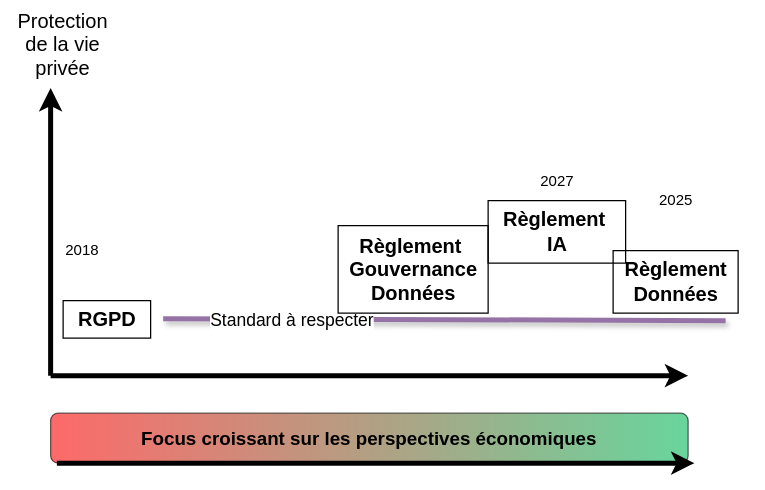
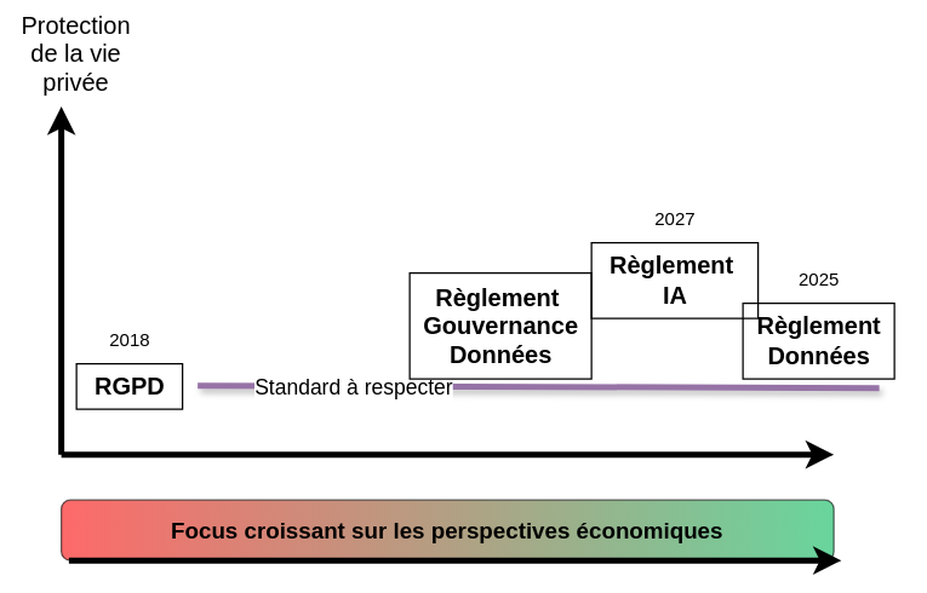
  <mxCell id="0" />
  <mxCell id="1" parent="0" />
  <mxCell id="2" value="" style="edgeStyle=none;orthogonalLoop=1;jettySize=auto;html=1;rounded=0;strokeWidth=4;" parent="1" edge="1"><mxGeometry width="80" relative="1" as="geometry"><mxPoint x="40" y="300" as="sourcePoint" /><mxPoint x="40" y="70" as="targetPoint" /><Array as="points" /></mxGeometry></mxCell>
  <mxCell id="3" value="" style="edgeStyle=none;orthogonalLoop=1;jettySize=auto;html=1;rounded=0;strokeWidth=4;" parent="1" edge="1"><mxGeometry width="80" relative="1" as="geometry"><mxPoint x="40" y="300" as="sourcePoint" /><mxPoint x="550" y="300" as="targetPoint" /><Array as="points" /></mxGeometry></mxCell>
  <mxCell id="4" value="Protection de la vie privée" style="text;strokeColor=none;align=center;fillColor=none;html=1;verticalAlign=middle;whiteSpace=wrap;rounded=0;fontSize=16;" parent="1" vertex="1"><mxGeometry x="20" y="20" width="60" height="30" as="geometry" /></mxCell>
  <mxCell id="5" value="RGPD" style="text;html=1;align=center;verticalAlign=middle;resizable=0;points=[];autosize=1;strokeColor=default;fillColor=none;fontSize=16;fontStyle=1" parent="1" vertex="1"><mxGeometry x="50" y="240" width="70" height="30" as="geometry" /></mxCell>
  <mxCell id="6" value="" style="edgeStyle=none;orthogonalLoop=1;jettySize=auto;html=1;rounded=0;strokeWidth=4;shadow=1;fillColor=#e1d5e7;strokeColor=#9673a6;exitX=1;exitY=0.3;exitDx=0;exitDy=0;exitPerimeter=0;endArrow=none;endFill=0;" parent="1" edge="1"><mxGeometry width="80" relative="1" as="geometry"><mxPoint x="130" y="254.5" as="sourcePoint" /><mxPoint x="580" y="256" as="targetPoint" /><Array as="points" /></mxGeometry></mxCell>
  <mxCell id="7" value="Standard à respecter" style="edgeLabel;html=1;align=center;verticalAlign=middle;resizable=0;points=[];fontSize=14;" parent="6" vertex="1" connectable="0"><mxGeometry x="-0.543" y="-1" relative="1" as="geometry"><mxPoint as="offset" /></mxGeometry></mxCell>
  <mxCell id="8" value="Règlement&amp;nbsp;&lt;br&gt;IA" style="text;html=1;align=center;verticalAlign=middle;resizable=0;points=[];autosize=1;strokeColor=default;fillColor=none;fontSize=16;fontStyle=1" parent="1" vertex="1"><mxGeometry x="390" y="160" width="110" height="50" as="geometry" /></mxCell>
  <mxCell id="9" value="Règlement&amp;nbsp;&lt;br&gt;Gouvernance &lt;br&gt;Données" style="text;html=1;align=center;verticalAlign=middle;resizable=0;points=[];autosize=1;strokeColor=default;fillColor=none;fontSize=16;fontStyle=1" parent="1" vertex="1"><mxGeometry x="270" y="180" width="120" height="70" as="geometry" /></mxCell>
  <mxCell id="10" value="Règlement &lt;br&gt;Données" style="text;html=1;align=center;verticalAlign=middle;resizable=0;points=[];autosize=1;strokeColor=default;fillColor=none;fontSize=16;fontStyle=1" parent="1" vertex="1"><mxGeometry x="490" y="200" width="100" height="50" as="geometry" /></mxCell>
  <mxCell id="11" value="&lt;b&gt;Focus croissant sur les perspectives économiques&lt;/b&gt;" style="rounded=1;whiteSpace=wrap;html=1;fontSize=15;gradientColor=#04b95b;gradientDirection=east;fillColor=#FC0606;opacity=60;" parent="1" vertex="1"><mxGeometry x="40" y="330" width="510" height="40" as="geometry" /></mxCell>
  <mxCell id="12" value="2027" style="text;html=1;align=center;verticalAlign=middle;resizable=0;points=[];autosize=1;strokeColor=none;fillColor=none;" parent="1" vertex="1"><mxGeometry x="420" y="130" width="50" height="30" as="geometry" /></mxCell>
- <mxCell id="13" value="2025" style="text;html=1;align=center;verticalAlign=middle;resizable=0;points=[];autosize=1;strokeColor=none;fillColor=none;" parent="1" vertex="1"><mxGeometry x="515" y="145" width="50" height="30" as="geometry" /></mxCell>
- <mxCell id="14" value="2018" style="text;html=1;align=center;verticalAlign=middle;resizable=0;points=[];autosize=1;strokeColor=none;fillColor=none;" parent="1" vertex="1"><mxGeometry x="40" y="185" width="50" height="30" as="geometry" /></mxCell>
+ <mxCell id="13" value="2025" style="text;html=1;align=center;verticalAlign=middle;resizable=0;points=[];autosize=1;strokeColor=none;fillColor=none;" parent="1" vertex="1"><mxGeometry x="515" y="170" width="50" height="30" as="geometry" /></mxCell>
+ <mxCell id="14" value="2018" style="text;html=1;align=center;verticalAlign=middle;resizable=0;points=[];autosize=1;strokeColor=none;fillColor=none;" parent="1" vertex="1"><mxGeometry x="60" y="210" width="50" height="30" as="geometry" /></mxCell>
  <mxCell id="15" value="" style="endArrow=classic;html=1;rounded=1;strokeWidth=4;strokeColor=default;curved=0;" edge="1" parent="1"><mxGeometry width="50" height="50" relative="1" as="geometry"><mxPoint x="45" y="370" as="sourcePoint" /><mxPoint x="555" y="370" as="targetPoint" /></mxGeometry></mxCell>
